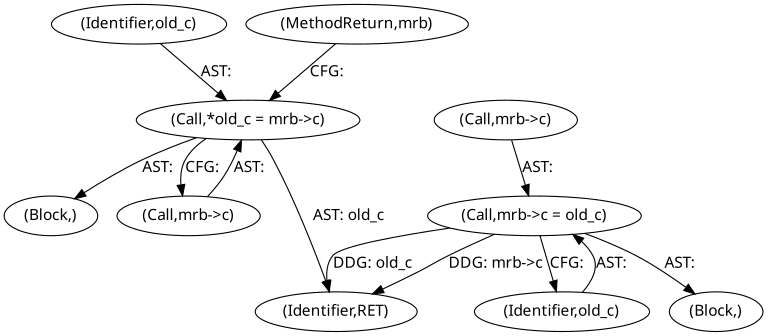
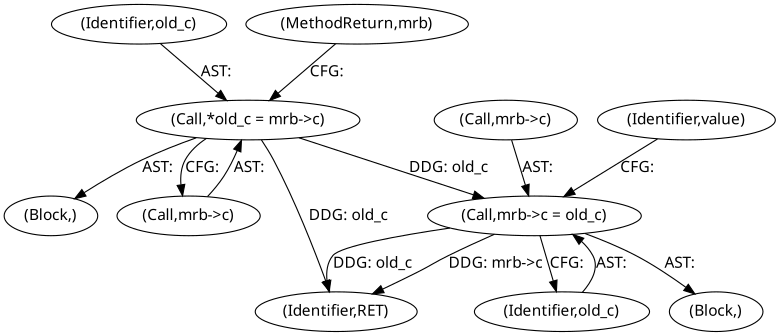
  digraph {
    fontname="Noto Sans"
    node [fontname="Noto Sans"]
    edge [fontname="Noto Sans"]
    n1 [label="(Call,mrb->c = old_c)"]
    n2 [label="(Identifier,RET)"]
    n3 [label="(Identifier,old_c)"]
    n4 [label="(Block,)"]
    n5 [label="(Call,*old_c = mrb->c)"]
    n6 [label="(Block,)"]
    n7 [label="(Call,mrb->c)"]
    n8 [label="(Identifier,old_c)"]
    n9 [label="(MethodReturn,mrb)"]
    n10 [label="(Call,mrb->c)"]
+   n11 [label="(Identifier,value)"]
    n1 -> n2 [label="DDG: mrb->c"]
    n1 -> n2 [label="DDG: old_c"]
    n1 -> n3 [label="CFG: "]
    n1 -> n4 [label="AST: "]
    n3 -> n1 [label="AST: "]
-   n5 -> n2 [label="AST: old_c"]
+   n5 -> n1 [label="DDG: old_c"]
+   n5 -> n2 [label="DDG: old_c"]
    n5 -> n6 [label="AST: "]
    n5 -> n7 [label="CFG: "]
    n7 -> n5 [label="AST: "]
    n8 -> n5 [label="AST: "]
    n9 -> n5 [label="CFG: "]
    n10 -> n1 [label="AST: "]
+   n11 -> n1 [label="CFG: "]
  }
